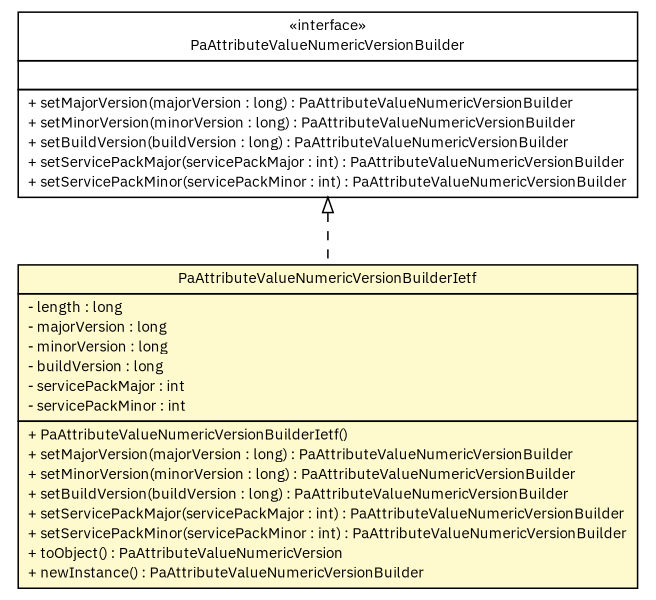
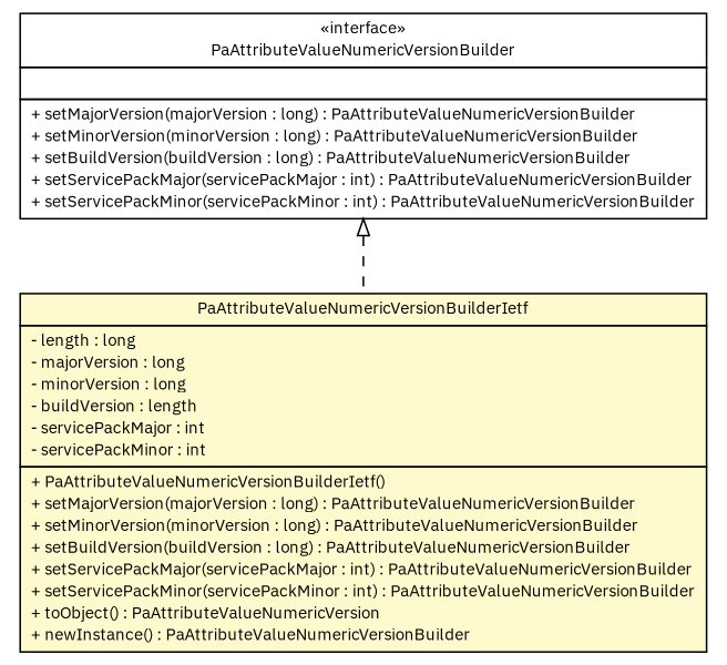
  digraph {
    nodesep=0.25
    ranksep=0.5
    fontname="IBM Plex Sans"
    node [fontcolor=black fontname="IBM Plex Sans" fontsize=10.0 shape=plaintext]
-   n1 [label=<<table title="org.ietf.nea.pa.attribute.PaAttributeValueNumericVersionBuilderIetf" border="0" cellborder="1" cellspacing="0" cellpadding="2" port="p" bgcolor="lemonChiffon" href="./PaAttributeValueNumericVersionBuilderIetf.html"> 		<tr><td><table border="0" cellspacing="0" cellpadding="1"> <tr><td align="center" balign="center"> PaAttributeValueNumericVersionBuilderIetf </td></tr> 		</table></td></tr> 		<tr><td><table border="0" cellspacing="0" cellpadding="1"> <tr><td align="left" balign="left"> - length : long </td></tr> <tr><td align="left" balign="left"> - majorVersion : long </td></tr> <tr><td align="left" balign="left"> - minorVersion : long </td></tr> <tr><td align="left" balign="left"> - buildVersion : long </td></tr> <tr><td align="left" balign="left"> - servicePackMajor : int </td></tr> <tr><td align="left" balign="left"> - servicePackMinor : int </td></tr> 		</table></td></tr> 		<tr><td><table border="0" cellspacing="0" cellpadding="1"> <tr><td align="left" balign="left"> + PaAttributeValueNumericVersionBuilderIetf() </td></tr> <tr><td align="left" balign="left"> + setMajorVersion(majorVersion : long) : PaAttributeValueNumericVersionBuilder </td></tr> <tr><td align="left" balign="left"> + setMinorVersion(minorVersion : long) : PaAttributeValueNumericVersionBuilder </td></tr> <tr><td align="left" balign="left"> + setBuildVersion(buildVersion : long) : PaAttributeValueNumericVersionBuilder </td></tr> <tr><td align="left" balign="left"> + setServicePackMajor(servicePackMajor : int) : PaAttributeValueNumericVersionBuilder </td></tr> <tr><td align="left" balign="left"> + setServicePackMinor(servicePackMinor : int) : PaAttributeValueNumericVersionBuilder </td></tr> <tr><td align="left" balign="left"> + toObject() : PaAttributeValueNumericVersion </td></tr> <tr><td align="left" balign="left"> + newInstance() : PaAttributeValueNumericVersionBuilder </td></tr> 		</table></td></tr> 		</table>>]
+   n1 [label=<<table title="org.ietf.nea.pa.attribute.PaAttributeValueNumericVersionBuilderIetf" border="0" cellborder="1" cellspacing="0" cellpadding="2" port="p" bgcolor="lemonChiffon" href="./PaAttributeValueNumericVersionBuilderIetf.html"> 		<tr><td><table border="0" cellspacing="0" cellpadding="1"> <tr><td align="center" balign="center"> PaAttributeValueNumericVersionBuilderIetf </td></tr> 		</table></td></tr> 		<tr><td><table border="0" cellspacing="0" cellpadding="1"> <tr><td align="left" balign="left"> - length : long </td></tr> <tr><td align="left" balign="left"> - majorVersion : long </td></tr> <tr><td align="left" balign="left"> - minorVersion : long </td></tr> <tr><td align="left" balign="left"> - buildVersion : length </td></tr> <tr><td align="left" balign="left"> - servicePackMajor : int </td></tr> <tr><td align="left" balign="left"> - servicePackMinor : int </td></tr> 		</table></td></tr> 		<tr><td><table border="0" cellspacing="0" cellpadding="1"> <tr><td align="left" balign="left"> + PaAttributeValueNumericVersionBuilderIetf() </td></tr> <tr><td align="left" balign="left"> + setMajorVersion(majorVersion : long) : PaAttributeValueNumericVersionBuilder </td></tr> <tr><td align="left" balign="left"> + setMinorVersion(minorVersion : long) : PaAttributeValueNumericVersionBuilder </td></tr> <tr><td align="left" balign="left"> + setBuildVersion(buildVersion : long) : PaAttributeValueNumericVersionBuilder </td></tr> <tr><td align="left" balign="left"> + setServicePackMajor(servicePackMajor : int) : PaAttributeValueNumericVersionBuilder </td></tr> <tr><td align="left" balign="left"> + setServicePackMinor(servicePackMinor : int) : PaAttributeValueNumericVersionBuilder </td></tr> <tr><td align="left" balign="left"> + toObject() : PaAttributeValueNumericVersion </td></tr> <tr><td align="left" balign="left"> + newInstance() : PaAttributeValueNumericVersionBuilder </td></tr> 		</table></td></tr> 		</table>>]
    n2 [label=<<table title="org.ietf.nea.pa.attribute.PaAttributeValueNumericVersionBuilder" border="0" cellborder="1" cellspacing="0" cellpadding="2" port="p" href="./PaAttributeValueNumericVersionBuilder.html"> 		<tr><td><table border="0" cellspacing="0" cellpadding="1"> <tr><td align="center" balign="center"> &#171;interface&#187; </td></tr> <tr><td align="center" balign="center"> PaAttributeValueNumericVersionBuilder </td></tr> 		</table></td></tr> 		<tr><td><table border="0" cellspacing="0" cellpadding="1"> <tr><td align="left" balign="left">  </td></tr> 		</table></td></tr> 		<tr><td><table border="0" cellspacing="0" cellpadding="1"> <tr><td align="left" balign="left"> + setMajorVersion(majorVersion : long) : PaAttributeValueNumericVersionBuilder </td></tr> <tr><td align="left" balign="left"> + setMinorVersion(minorVersion : long) : PaAttributeValueNumericVersionBuilder </td></tr> <tr><td align="left" balign="left"> + setBuildVersion(buildVersion : long) : PaAttributeValueNumericVersionBuilder </td></tr> <tr><td align="left" balign="left"> + setServicePackMajor(servicePackMajor : int) : PaAttributeValueNumericVersionBuilder </td></tr> <tr><td align="left" balign="left"> + setServicePackMinor(servicePackMinor : int) : PaAttributeValueNumericVersionBuilder </td></tr> 		</table></td></tr> 		</table>>]
    n2 -> n1 [arrowtail=empty dir=back fontname="IBM Plex Sans" fontsize=10 headport=p labelfontname=Helvetica labelfontsize=10 style=dashed tailport=p]
  }
